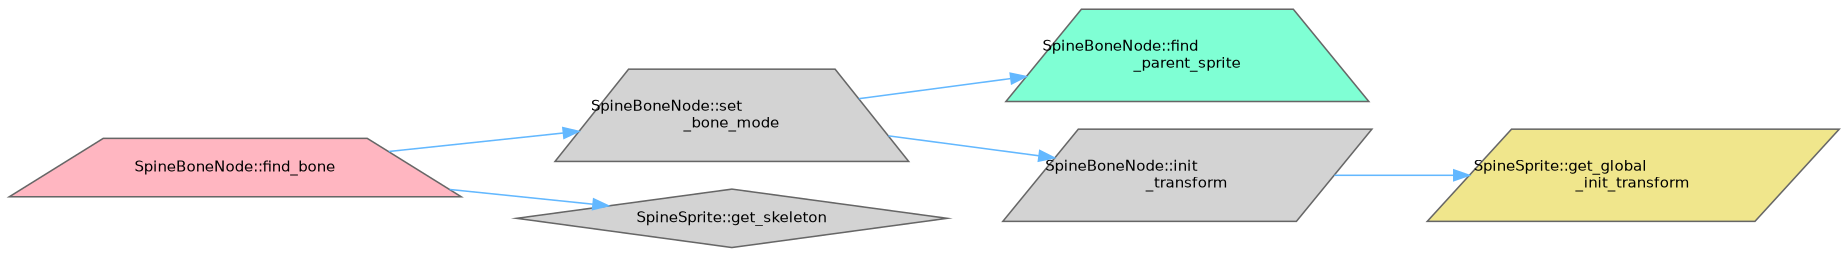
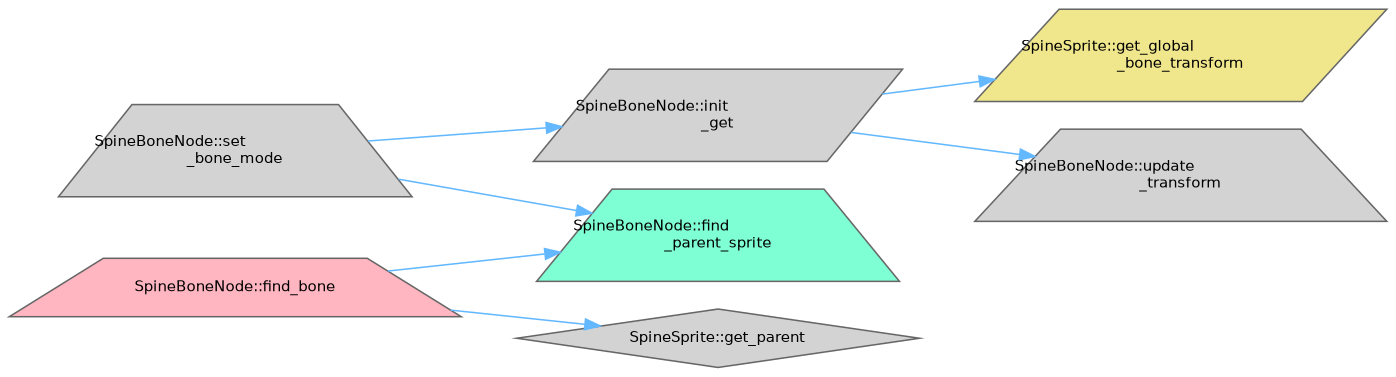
  digraph {
    rankdir=LR
    node [color=grey40 fillcolor=lightgrey fontname=Helvetica fontsize=10 shape=trapezium style=filled]
    edge [color=steelblue1 fontname=Helvetica fontsize=10 labelfontname=Helvetica labelfontsize=10 style=solid]
    n1 [color=gray40 fontcolor=black height=0.2 label="SpineBoneNode::set\l_bone_mode" width=0.4]
    n2 [fillcolor=aquamarine height=0.2 label="SpineBoneNode::find\l_parent_sprite" width=0.4]
-   n3 [height=0.2 label="SpineBoneNode::init\l_transform" shape=parallelogram width=0.4]
-   n4 [fillcolor=khaki height=0.2 label="SpineSprite::get_global\l_init_transform" shape=parallelogram width=0.4]
-   n6 [height=0.2 label="SpineSprite::get_skeleton" shape=diamond width=0.4]
+   n3 [height=0.2 label="SpineBoneNode::init\l_get" shape=parallelogram width=0.4]
+   n4 [fillcolor=khaki height=0.2 label="SpineSprite::get_global\l_bone_transform" shape=parallelogram width=0.4]
+   n5 [height=0.2 label="SpineBoneNode::update\l_transform" width=0.4]
+   n6 [height=0.2 label="SpineSprite::get_parent" shape=diamond width=0.4]
    n7 [fillcolor=lightpink height=0.2 label="SpineBoneNode::find_bone" width=0.4]
    n1 -> n2
    n1 -> n3
    n3 -> n4
-   n7 -> n1
+   n3 -> n5
+   n7 -> n2
    n7 -> n6
  }
